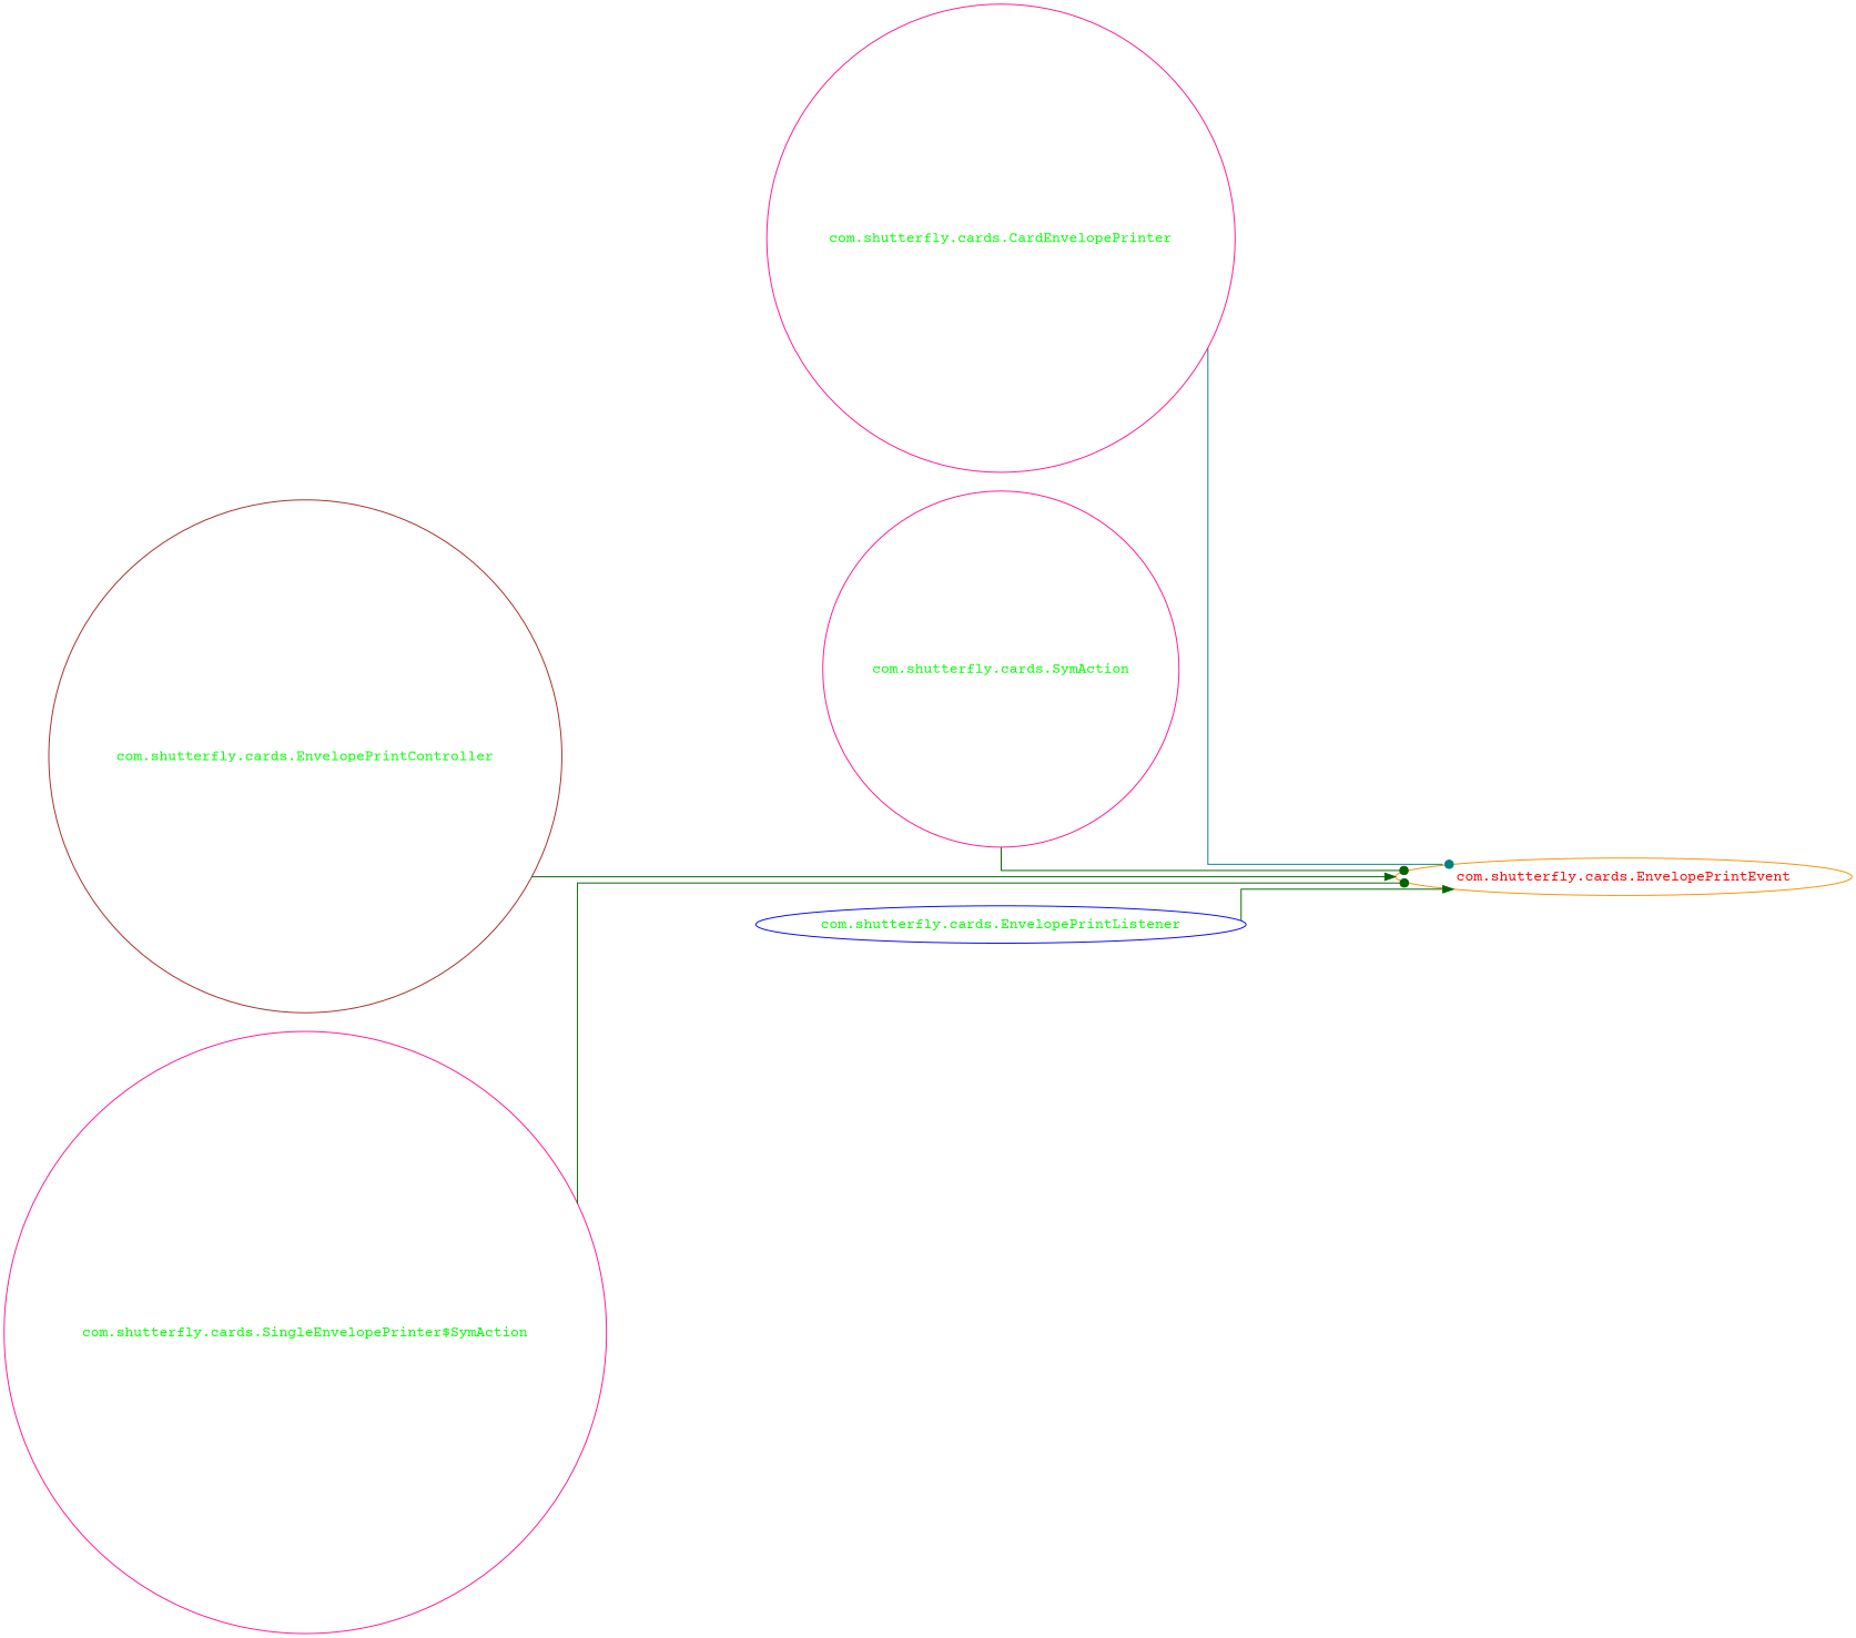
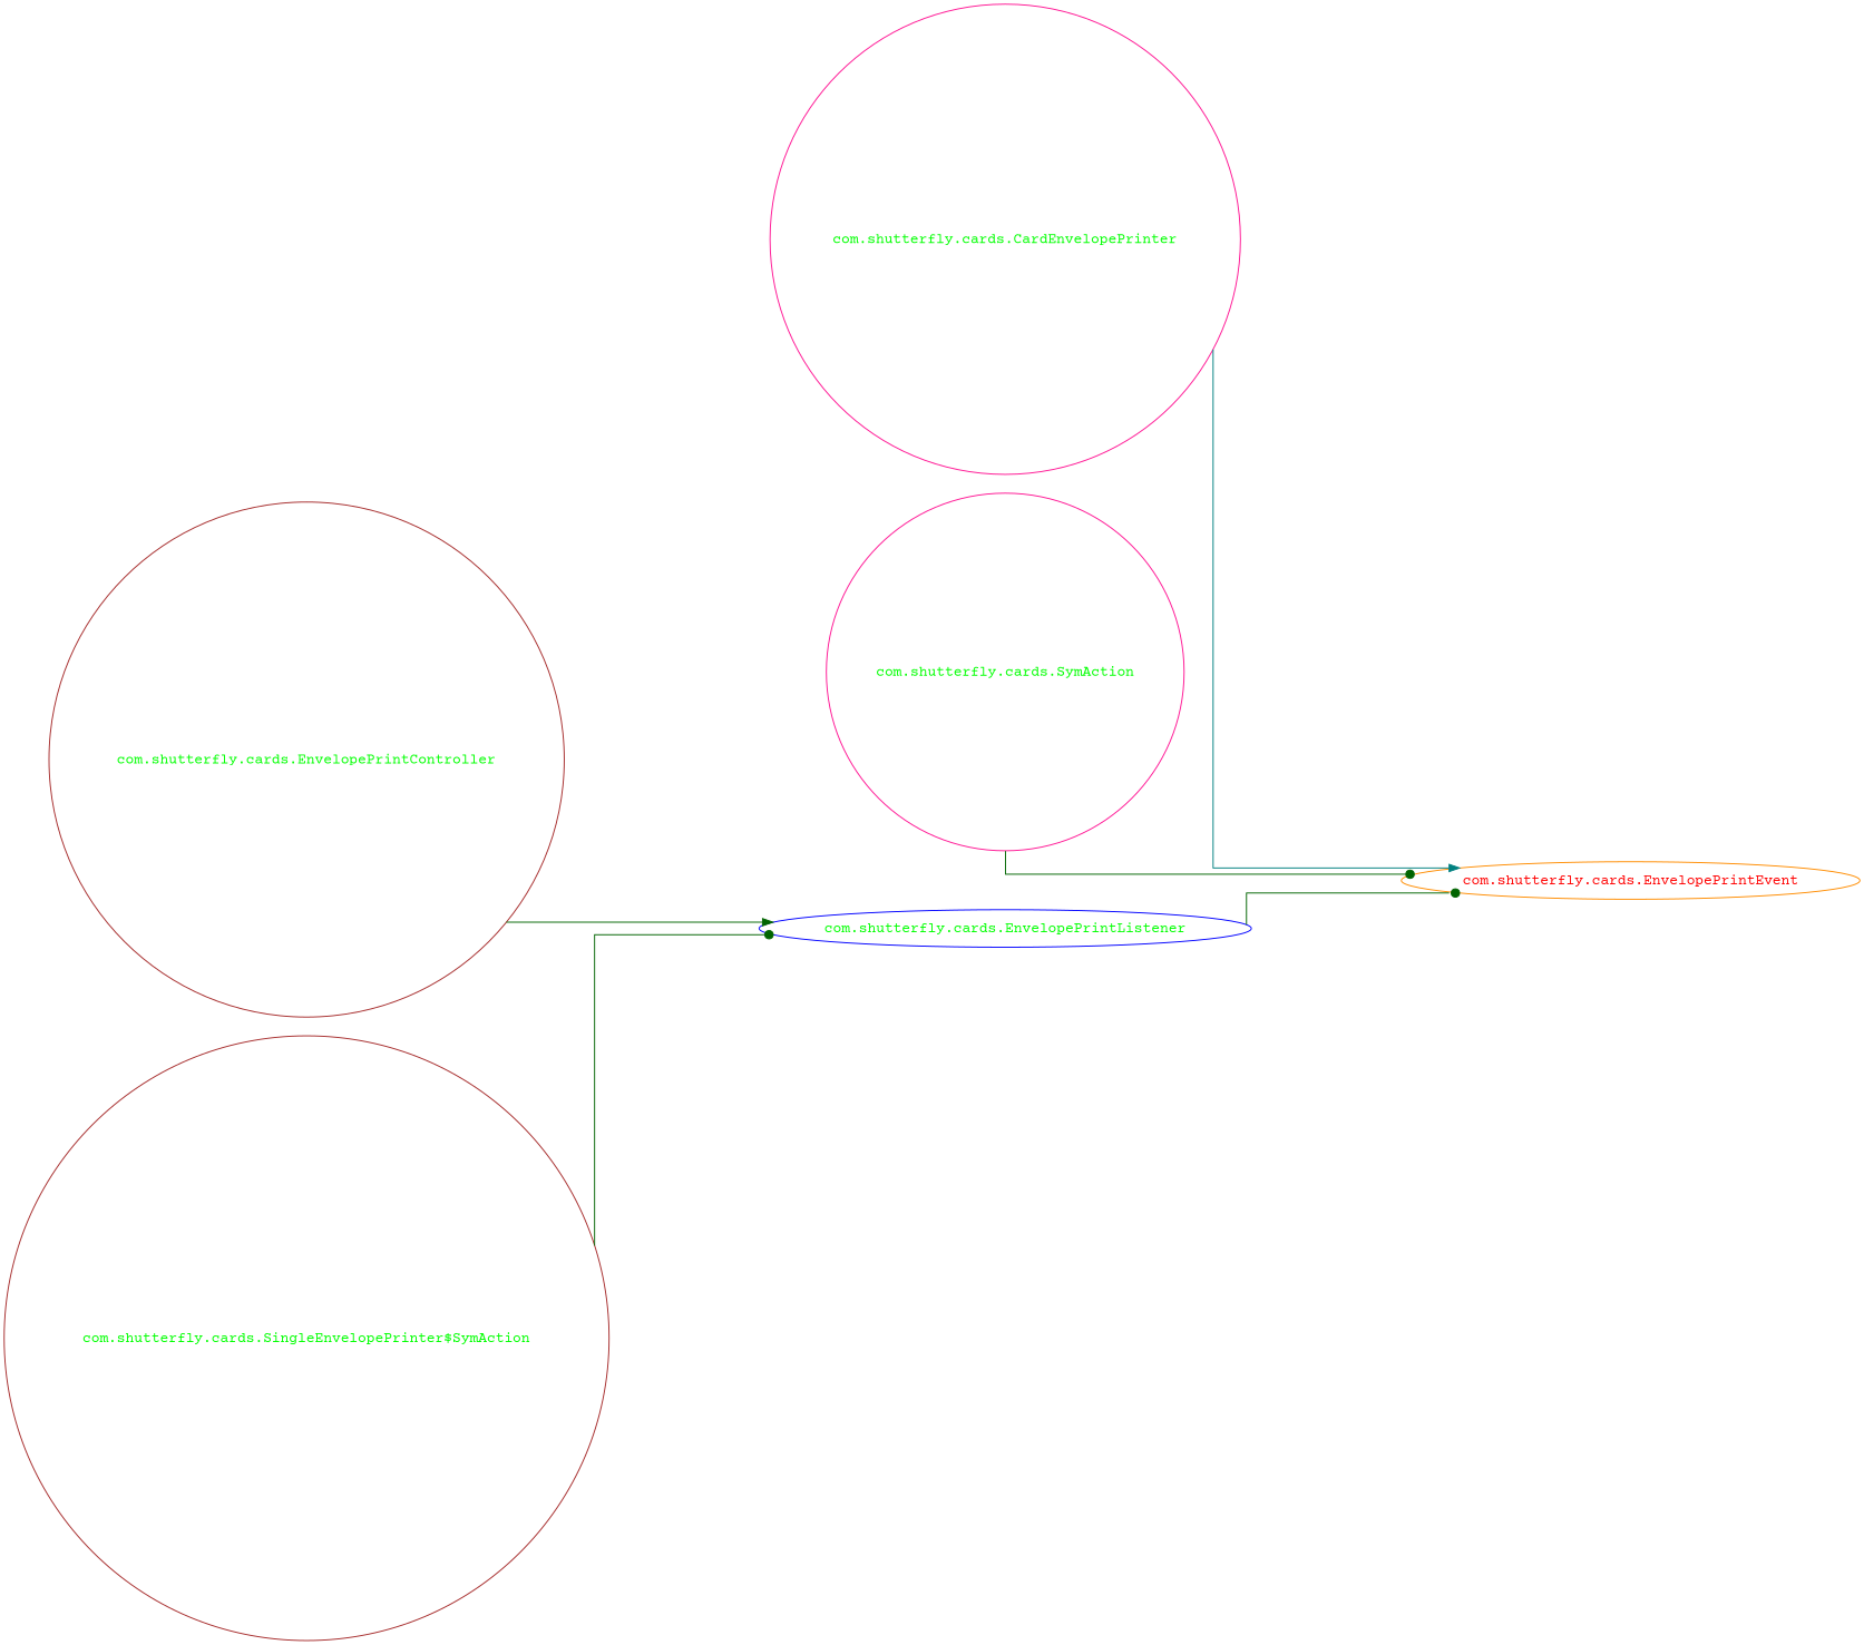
  digraph {
    concentrate=true
    fontname="Courier Prime"
    rankdir=LR
    ranksep=2.0
    splines=ortho
    node [color=deeppink fontcolor=green fontname="Courier Prime" shape=circle]
    edge [arrowhead=normal color=darkgreen fontname="Courier Prime"]
    "com.shutterfly.cards.EnvelopePrintEvent" [color=darkorange fontcolor=red shape=ellipse]
    "com.shutterfly.cards.CardEnvelopePrinter"
    n3 [label="com.shutterfly.cards.SymAction"]
    "com.shutterfly.cards.EnvelopePrintController" [color=brown]
    "com.shutterfly.cards.EnvelopePrintListener" [color=blue shape=ellipse]
-   "com.shutterfly.cards.SingleEnvelopePrinter$SymAction"
-   "com.shutterfly.cards.CardEnvelopePrinter" -> "com.shutterfly.cards.EnvelopePrintEvent" [arrowhead=dot color=teal]
+   "com.shutterfly.cards.SingleEnvelopePrinter$SymAction" [color=brown]
+   "com.shutterfly.cards.CardEnvelopePrinter" -> "com.shutterfly.cards.EnvelopePrintEvent" [color=teal]
    n3 -> "com.shutterfly.cards.EnvelopePrintEvent" [arrowhead=dot]
-   "com.shutterfly.cards.EnvelopePrintController" -> "com.shutterfly.cards.EnvelopePrintEvent"
-   "com.shutterfly.cards.EnvelopePrintListener" -> "com.shutterfly.cards.EnvelopePrintEvent"
-   "com.shutterfly.cards.SingleEnvelopePrinter$SymAction" -> "com.shutterfly.cards.EnvelopePrintEvent" [arrowhead=dot]
+   "com.shutterfly.cards.EnvelopePrintController" -> "com.shutterfly.cards.EnvelopePrintListener"
+   "com.shutterfly.cards.EnvelopePrintListener" -> "com.shutterfly.cards.EnvelopePrintEvent" [arrowhead=dot]
+   "com.shutterfly.cards.SingleEnvelopePrinter$SymAction" -> "com.shutterfly.cards.EnvelopePrintListener" [arrowhead=dot]
  }
